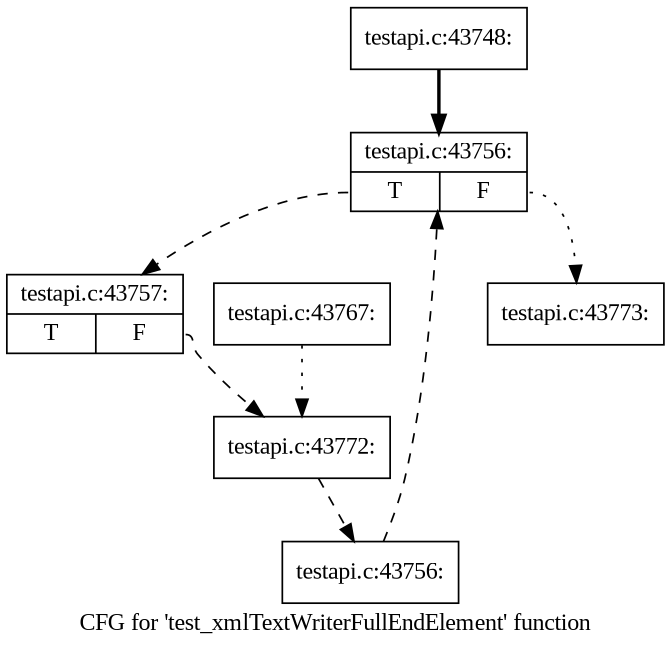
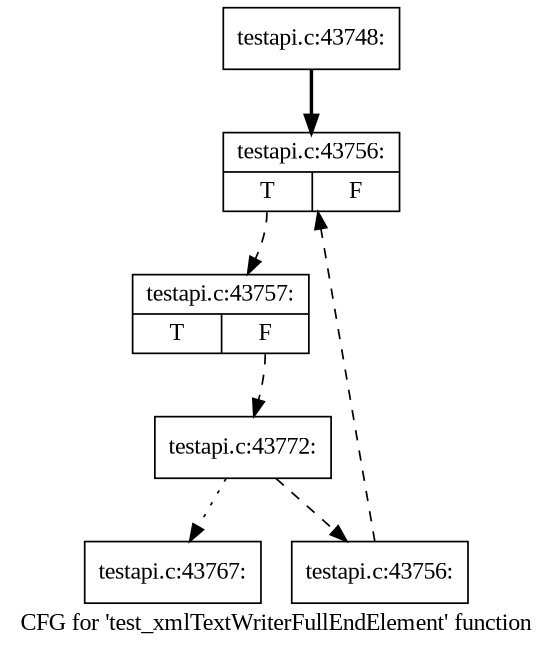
  digraph {
    fontname="Liberation Serif"
    label="CFG for 'test_xmlTextWriterFullEndElement' function"
    node [fontname="Liberation Serif" shape=record]
    edge [fontname="Liberation Serif" style=dashed]
    n1 [label="{testapi.c:43748:}"]
    n2 [label="{testapi.c:43756:|{<s0>T|<s1>F}}"]
    n3 [label="{testapi.c:43757:|{<s0>T|<s1>F}}"]
-   n4 [label="{testapi.c:43773:}"]
    n5 [label="{testapi.c:43772:}"]
    n6 [label="{testapi.c:43767:}"]
    n7 [label="{testapi.c:43756:}"]
    n1 -> n2 [style=bold]
    n2 -> n3 [tailport=s0]
-   n2 -> n4 [style=dotted tailport=s1]
    n3 -> n5 [tailport=s1]
    n5 -> n7
-   n6 -> n5 [style=dotted]
+   n5 -> n6 [style=dotted]
    n7 -> n2
  }
